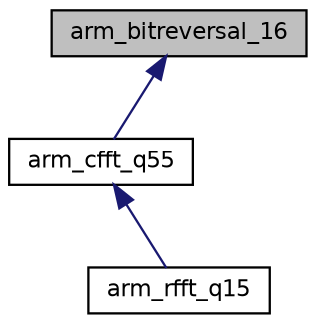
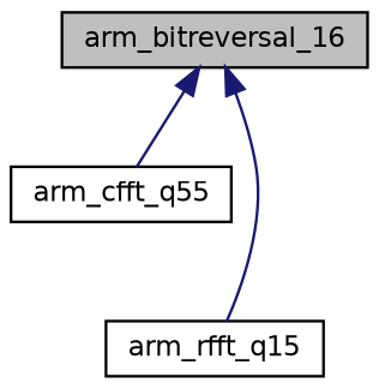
  digraph {
    rankdir=TB
    node [color=black fillcolor=white fontname=Helvetica fontsize=10 shape=record style=filled]
    edge [color=midnightblue dir=back fontname=Helvetica fontsize=10 labelfontname=Helvetica labelfontsize=10 style=solid]
    n1 [fillcolor=grey75 fontcolor=black height=0.2 label=arm_bitreversal_16 width=0.4]
    n2 [height=0.2 label=arm_cfft_q55 width=0.4]
    n3 [height=0.2 label=arm_rfft_q15 width=0.4]
    n1 -> n2
-   n2 -> n3
+   n1 -> n3
  }
